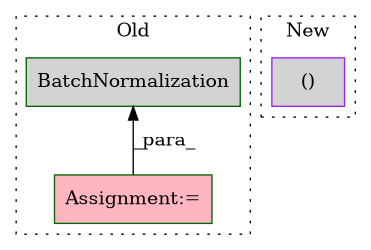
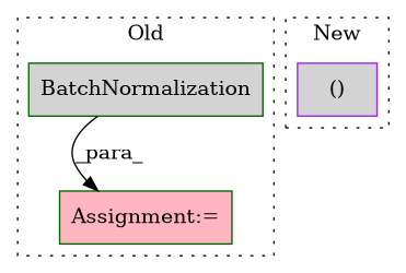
  digraph {
    node [shape=box style=filled fillcolor=lightgrey color=darkgreen]
    n1 [a=32 l="19,1" label=BatchNormalization s="4066,4092"]
    n2 [a=7 l=1 label="Assignment:=" s=4129 fillcolor=lightpink]
    n3 [a=106 l=51 label="()" s=3109 color=purple]
    subgraph cluster_1 {
      label=Old
      style=dotted
      n1
      n2
    }
    subgraph cluster_2 {
      label=New
      style=dotted
      n3
    }
-   n2 -> n1 [label=_para_]
+   n1 -> n2 [label=_para_]
  }
